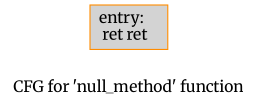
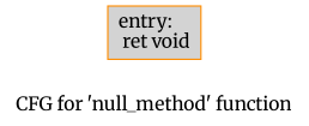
  digraph {
    label="CFG for 'null_method' function"
    fontname=Merriweather
-   n1 [fillcolor=lightgrey label="{entry:\l  ret ret\l}" shape=record style=filled color=darkorange fontname=Merriweather]
+   n1 [fillcolor=lightgrey label="{entry:\l  ret void\l}" shape=record style=filled color=darkorange fontname=Merriweather]
  }
